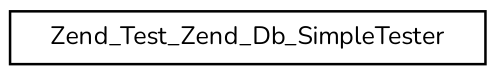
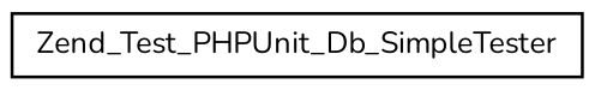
  digraph {
    rankdir=LR
    fontname=Nunito
-   n1 [color=black fillcolor=white fontname=Nunito fontsize=10 height=0.2 label=Zend_Test_Zend_Db_SimpleTester shape=record style=filled width=0.4]
+   n1 [color=black fillcolor=white fontname=Nunito fontsize=10 height=0.2 label=Zend_Test_PHPUnit_Db_SimpleTester shape=record style=filled width=0.4]
  }
